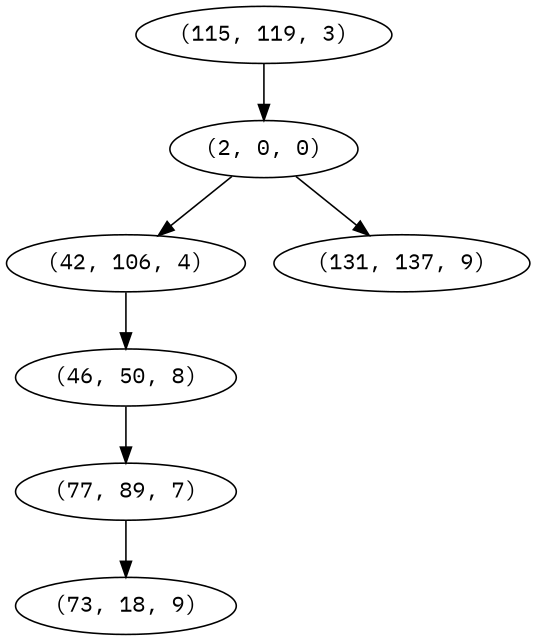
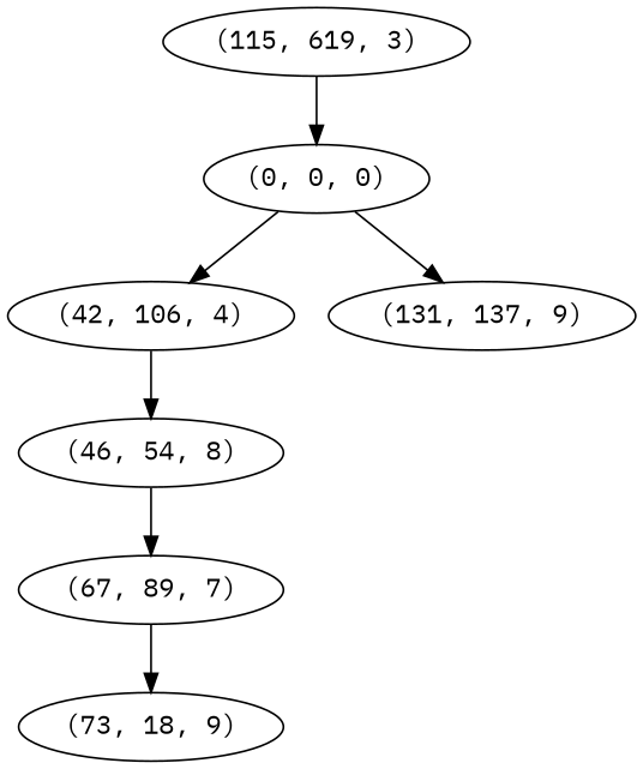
  digraph {
    fontname="IBM Plex Mono"
    node [fontname="IBM Plex Mono"]
    edge [fontname="IBM Plex Mono"]
-   "(0, 0, 0)" [label="(2, 0, 0)"]
+   "(0, 0, 0)"
    "(42, 106, 4)"
    "(131, 137, 9)"
-   "(46, 54, 8)" [label="(46, 50, 8)"]
-   "(115, 119, 3)"
-   "(67, 89, 7)" [label="(77, 89, 7)"]
+   "(46, 54, 8)"
+   "(115, 119, 3)" [label="(115, 619, 3)"]
+   "(67, 89, 7)"
    n7 [label="(73, 18, 9)"]
    "(0, 0, 0)" -> "(42, 106, 4)"
    "(0, 0, 0)" -> "(131, 137, 9)"
    "(42, 106, 4)" -> "(46, 54, 8)"
    "(46, 54, 8)" -> "(67, 89, 7)"
    "(115, 119, 3)" -> "(0, 0, 0)"
    "(67, 89, 7)" -> n7
  }
